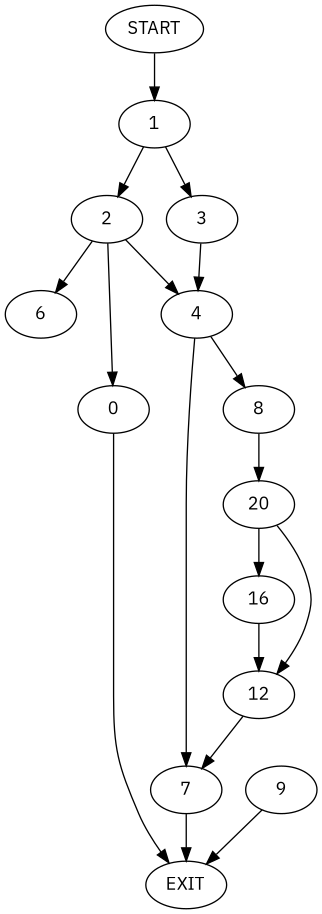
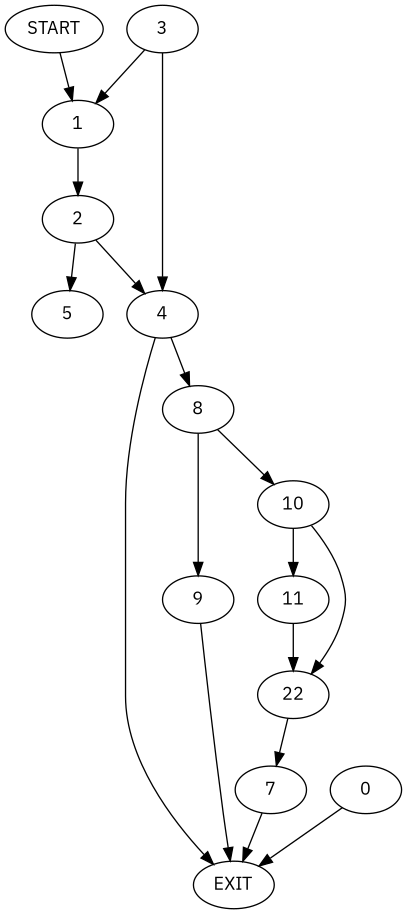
  digraph {
    fontname="IBM Plex Sans"
    node [fontname="IBM Plex Sans"]
    edge [fontname="IBM Plex Sans"]
    n1 [label=START]
    1
    2
    3
    n5 [label=EXIT]
-   5 [label=6]
+   5
    n7 [label=0]
    4
    7
    8
    9
-   10 [label=20]
-   11 [label=16]
-   12
+   10
+   11
+   12 [label=22]
    n1 -> 1
    1 -> 2
-   1 -> 3
+   3 -> 1
    2 -> 5
-   2 -> n7
    2 -> 4
    3 -> 4
    n7 -> n5
-   4 -> 7
+   4 -> n5
    4 -> 8
    7 -> n5
+   8 -> 9
    8 -> 10
    9 -> n5
    10 -> 11
    10 -> 12
    11 -> 12
    12 -> 7
  }
